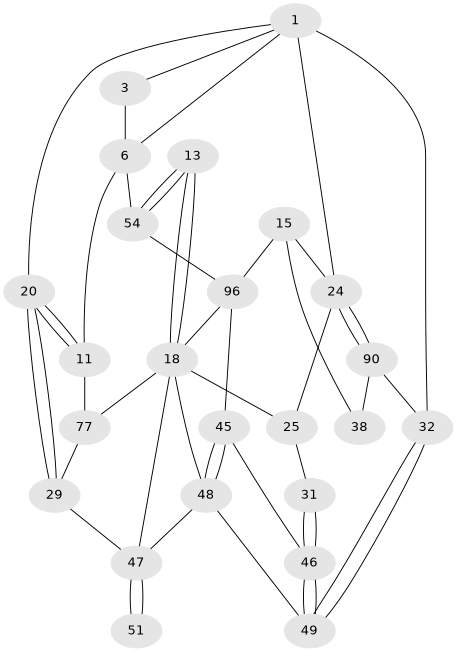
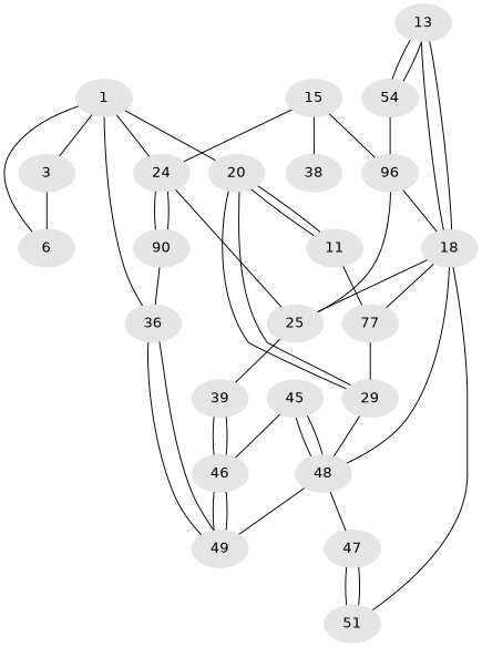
  graph {
    fontname="DejaVu Sans"
    node [color=gray90 fontname="DejaVu Sans" style=filled]
    edge [fontname="DejaVu Sans"]
    1 [super="+2"]
    n2 [label=3 super="+5"]
    6 [super="+7"]
    n4 [label=20]
    24
-   32 [super="+35"]
+   32 [super="+35" label=36]
    11 [super="+12"]
    n8 [label=54]
    29 [super="+36"]
    25 [super="+26"]
    n11 [label=90 super="+31"]
    49
    n13 [label=77]
    n14 [label=96 super="+17+21"]
    15 [super="+22"]
    38 [super="+44"]
    47
    13
    18 [super="+28+19"]
    48 [super="+50"]
-   39 [label=31]
+   39
    45
    46
    51 [super="+52"]
    1 -- n2
    1 -- 6
    1 -- n4
    1 -- 24
    1 -- 32 [weight=2]
    n2 -- 6 [weight=2]
-   6 -- 11
-   6 -- n8
    n4 -- 11
    n4 -- 11
    n4 -- 29
    n4 -- 29
    24 -- 25
    24 -- n11
    24 -- n11
    32 -- 49
    32 -- 49
    11 -- n13
    n8 -- n14
-   29 -- 47
+   29 -- 48
    25 -- 39
    n11 -- 32
-   n11 -- 38 [weight=2]
    n13 -- 29
-   n14 -- 45
+   n14 -- 25
    n14 -- 18 [weight=2]
    15 -- 24
    15 -- n14
    15 -- 38
    47 -- 51
    47 -- 51
    13 -- n8
    13 -- n8
    13 -- 18
    13 -- 18
    18 -- 25
    18 -- n13
-   18 -- 47
+   18 -- 51
    18 -- 48
    48 -- 49
    48 -- 47
    39 -- 46
    39 -- 46
    45 -- 48
    45 -- 48
    45 -- 46
    46 -- 49
    46 -- 49
  }
